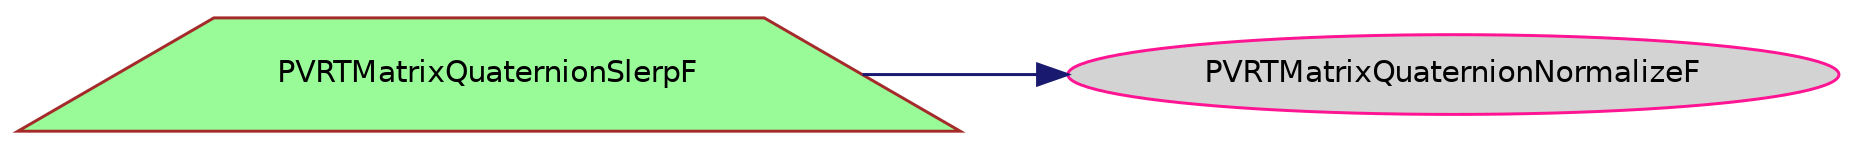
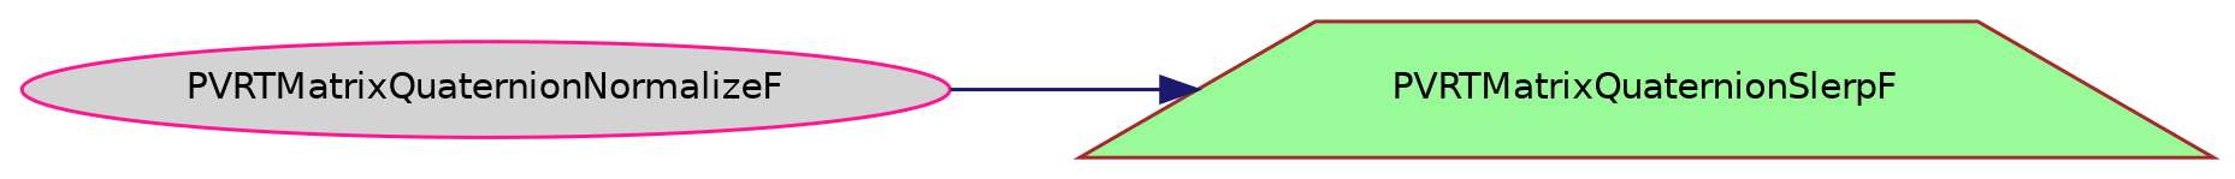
  digraph {
    rankdir=LR
    node [fontname=Helvetica fontsize=10 style=filled]
    n1 [color=brown fillcolor=palegreen fontcolor=black height=0.2 label=PVRTMatrixQuaternionSlerpF shape=trapezium width=0.4]
    n2 [color=deeppink fillcolor=lightgrey height=0.2 label=PVRTMatrixQuaternionNormalizeF shape=ellipse width=0.4]
-   n1 -> n2 [color=midnightblue fontname=Helvetica fontsize=10 labelfontname=Helvetica labelfontsize=10 style=solid arrowhead=normal]
+   n2 -> n1 [color=midnightblue fontname=Helvetica fontsize=10 labelfontname=Helvetica labelfontsize=10 style=solid arrowhead=normal]
  }
